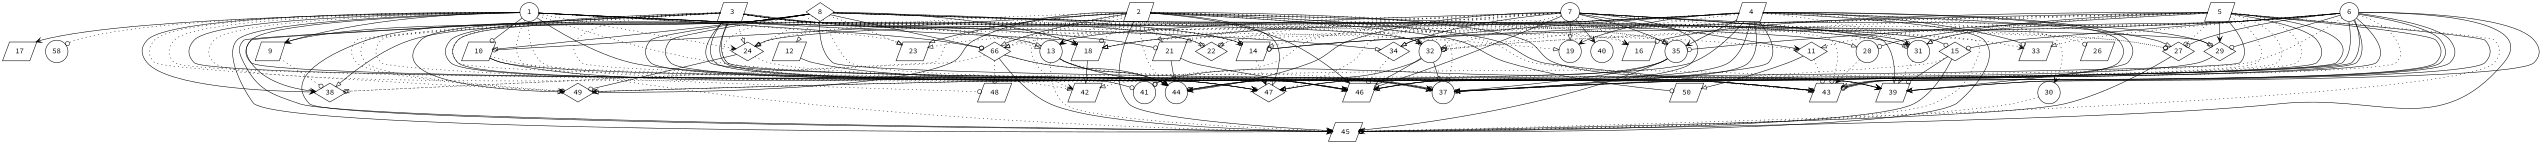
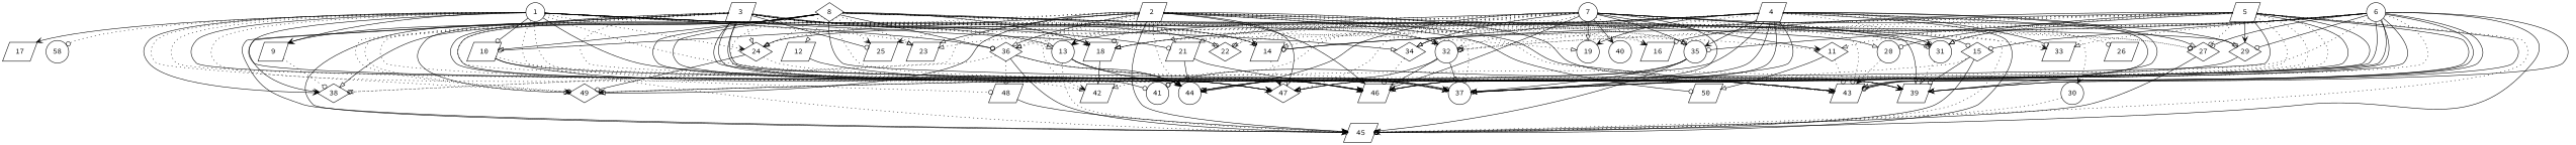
  digraph {
    fontname="Source Code Pro"
    node [alpha=0.01 fontname="Source Code Pro" shape=parallelogram]
    edge [arrowhead=onormal fontname="Source Code Pro" style=solid]
    1 [alpha=0.05 shape=circle]
    9 [alpha=0.14]
    10 [alpha=0.16]
    14 [alpha=0.19]
    17 [alpha=0.15]
    18
    21 [alpha=0.13]
    22 [alpha=0.20 shape=diamond]
    23 [alpha=0.17]
    24 [alpha=0.11 shape=diamond]
    n11 [alpha=0.08 label=58 shape=circle]
    32 [alpha=0.05 shape=circle]
    33 [alpha=0.17]
    34 [alpha=0.13 shape=diamond]
-   36 [alpha=0.18 shape=diamond label=66]
+   36 [alpha=0.18 shape=diamond]
    37 [alpha=0.09 shape=circle]
    38 [alpha=0.16 shape=diamond]
    39 [alpha=0.11]
    41 [alpha=0.05 shape=circle]
    42 [alpha=0.02]
    43 [alpha=0.03]
    44 [alpha=0.06 shape=circle]
    45 [alpha=0.18]
    46 [alpha=0.03]
    47 [alpha=0.04 shape=diamond]
    49 [shape=diamond]
    48 [alpha=0.19]
    2 [alpha=0.04]
    13 [alpha=0.02 shape=circle]
    20 [alpha=0.15 shape=circle]
+   25
    27 [shape=diamond]
    35 [alpha=0.19 shape=circle]
    50 [alpha=0.15]
    26 [alpha=0.10]
    3 [alpha=0.15]
    16 [alpha=0.09]
    19 [alpha=0.18 shape=circle]
    31 [alpha=0.16 shape=circle]
    4 [alpha=0.12]
    30 [alpha=0.14 shape=circle]
    5 [alpha=0.10]
    29 [alpha=0.12 shape=diamond]
    6 [alpha=0.12 shape=circle]
    11 [alpha=0.03 shape=diamond]
    15 [shape=diamond]
    7 [alpha=0.09 shape=circle]
    40 [alpha=0.18 shape=circle]
    8 [alpha=0.06 shape=diamond]
    12 [alpha=0.06]
    1 -> 9 [arrowhead=vee]
    1 -> 10 [arrowhead=odot]
    1 -> 14 [arrowhead=vee style=dotted]
    1 -> 17 [arrowhead=vee]
    1 -> 18 [arrowhead=odot]
    1 -> 21 [arrowhead=odot]
    1 -> 22
    1 -> 23 [style=dotted]
    1 -> 24 [arrowhead=vee style=dotted]
    1 -> n11 [arrowhead=odot style=dotted]
    1 -> 32 [arrowhead=odot style=dotted]
    1 -> 33 [arrowhead=vee style=dotted]
    1 -> 34
    1 -> 36 [arrowhead=odot]
    1 -> 37 [arrowhead=odot style=dotted]
    1 -> 38 [arrowhead=vee]
    1 -> 39 [arrowhead=vee style=dotted]
    1 -> 41 [arrowhead=odot]
    1 -> 42 [style=dotted]
    1 -> 43 [arrowhead=vee]
    1 -> 44 [style=dotted]
-   1 -> 45 [arrowhead=vee]
+   48 -> 45 [arrowhead=vee]
    1 -> 46 [style=dotted]
    1 -> 47 [arrowhead=vee]
    1 -> 49 [arrowhead=vee style=dotted]
    9 -> 38 [arrowhead=odot style=dotted]
    10 -> 45 [arrowhead=vee style=dotted]
    10 -> 46 [arrowhead=odot]
    10 -> 47 [arrowhead=vee]
    14 -> 47 [arrowhead=vee style=dotted]
    18 -> 42
    21 -> 44
    21 -> 46 [arrowhead=odot]
    24 -> 39 [arrowhead=vee style=dotted]
    24 -> 49 [arrowhead=odot]
    32 -> 37
    32 -> 44
    32 -> 46
    34 -> 46 [arrowhead=odot style=dotted]
    36 -> 37 [arrowhead=vee style=dotted]
    36 -> 38 [arrowhead=odot style=dotted]
    36 -> 44 [arrowhead=vee]
    36 -> 45
    36 -> 48 [arrowhead=odot style=dotted]
    2 -> 10 [arrowhead=odot]
    2 -> 18 [arrowhead=odot style=dotted]
    2 -> 21 [style=dotted]
    2 -> 23
    2 -> 24 [style=dotted]
    2 -> 32 [style=dotted]
    2 -> 36
    2 -> 36 [style=dotted]
    2 -> 37 [arrowhead=odot style=dotted]
    2 -> 38 [style=dotted]
    2 -> 39 [arrowhead=vee]
    2 -> 42 [arrowhead=vee style=dotted]
    2 -> 43 [arrowhead=odot style=dotted]
    2 -> 43
    2 -> 44 [arrowhead=vee style=dotted]
    2 -> 45 [arrowhead=vee]
    2 -> 46 [arrowhead=vee]
    2 -> 47
    2 -> 49
    2 -> 13 [arrowhead=vee style=dotted]
    2 -> 20
+   2 -> 25 [arrowhead=vee style=dotted]
    2 -> 27 [arrowhead=odot style=dotted]
    2 -> 35 [arrowhead=odot style=dotted]
    2 -> 50 [arrowhead=odot]
    13 -> 37 [arrowhead=vee style=dotted]
    13 -> 44 [arrowhead=vee]
    13 -> 45 [arrowhead=vee style=dotted]
    13 -> 46 [arrowhead=vee]
    20 -> 43 [arrowhead=vee style=dotted]
    27 -> 45 [arrowhead=vee]
    35 -> 37 [arrowhead=vee]
    35 -> 41 [arrowhead=odot]
    35 -> 45
    3 -> 14 [arrowhead=odot style=dotted]
    3 -> 18 [style=dotted]
    3 -> 24 [style=dotted]
    3 -> 32 [arrowhead=vee]
    3 -> 37
    3 -> 37 [arrowhead=odot]
    3 -> 38 [arrowhead=vee]
    3 -> 39 [arrowhead=vee]
    3 -> 43 [arrowhead=odot]
    3 -> 44
    3 -> 45
    3 -> 46 [style=dotted]
    3 -> 47 [arrowhead=odot style=dotted]
    3 -> 49 [arrowhead=odot style=dotted]
    3 -> 49 [arrowhead=odot style=dotted]
    3 -> 48 [arrowhead=odot style=dotted]
    3 -> 13 [style=dotted]
    3 -> 13
+   3 -> 25 [arrowhead=odot]
    3 -> 27 [arrowhead=odot style=dotted]
    3 -> 35 [style=dotted]
    3 -> 16 [style=dotted]
    3 -> 19 [style=dotted]
    3 -> 31
    31 -> 39 [style=dotted]
    4 -> 18
    4 -> 21 [style=dotted]
    4 -> 24
    4 -> 32 [style=dotted]
    4 -> 33 [arrowhead=odot]
    4 -> 34
    4 -> 36 [style=dotted]
    4 -> 37 [arrowhead=odot]
    4 -> 39
    4 -> 43 [arrowhead=odot]
    4 -> 44 [arrowhead=odot]
    4 -> 45 [arrowhead=odot]
    4 -> 46
    4 -> 47
    4 -> 27
    4 -> 35 [arrowhead=vee]
    4 -> 26 [arrowhead=odot style=dotted]
    4 -> 19 [arrowhead=vee]
    4 -> 31 [arrowhead=vee style=dotted]
    4 -> 30 [arrowhead=vee style=dotted]
    30 -> 45 [arrowhead=odot style=dotted]
    5 -> 14 [arrowhead=odot]
    5 -> 18 [style=dotted]
    5 -> 22 [arrowhead=odot style=dotted]
    5 -> 32 [arrowhead=odot style=dotted]
    5 -> 37
    5 -> 39 [arrowhead=vee]
    5 -> 42 [style=dotted]
    5 -> 43
    5 -> 44 [arrowhead=odot style=dotted]
    5 -> 45 [arrowhead=odot style=dotted]
    5 -> 46
    5 -> 47 [arrowhead=vee style=dotted]
    5 -> 49 [arrowhead=vee]
    5 -> 20 [arrowhead=odot]
    5 -> 27 [arrowhead=odot style=dotted]
    5 -> 35 [arrowhead=odot]
    5 -> 16 [arrowhead=odot]
    5 -> 31 [style=dotted]
    5 -> 29 [arrowhead=vee]
    29 -> 46 [arrowhead=vee]
    6 -> 14 [arrowhead=odot]
    6 -> 23 [style=dotted]
    6 -> 32 [arrowhead=odot style=dotted]
    6 -> 33 [style=dotted]
    6 -> 37
    6 -> 37
    6 -> 39
    6 -> 43
    6 -> 43 [arrowhead=odot]
    6 -> 44
    6 -> 45 [arrowhead=odot]
    6 -> 46 [arrowhead=odot style=dotted]
    6 -> 47
    6 -> 49 [arrowhead=odot style=dotted]
    6 -> 27 [arrowhead=odot]
    6 -> 31
    6 -> 29 [arrowhead=odot]
    6 -> 11 [style=dotted]
    6 -> 15 [arrowhead=odot]
    11 -> 43 [arrowhead=odot style=dotted]
    11 -> 50
    15 -> 37 [style=dotted]
    15 -> 39 [arrowhead=odot]
    15 -> 45 [arrowhead=odot]
    7 -> 14 [style=dotted]
    7 -> 18 [style=dotted]
    7 -> 22 [style=dotted]
    7 -> 32 [style=dotted]
    7 -> 34
    7 -> 37
    7 -> 39
    7 -> 41 [arrowhead=odot style=dotted]
    7 -> 43 [arrowhead=odot style=dotted]
    7 -> 44 [arrowhead=vee]
    7 -> 45 [arrowhead=odot style=dotted]
    7 -> 46 [arrowhead=odot]
    7 -> 47 [style=dotted]
    7 -> 13 [arrowhead=vee]
    7 -> 35
    7 -> 16 [arrowhead=vee style=dotted]
    7 -> 19
    7 -> 31 [arrowhead=odot]
    7 -> 29 [arrowhead=odot]
    7 -> 11 [arrowhead=vee]
    7 -> 40 [arrowhead=vee]
    8 -> 9 [arrowhead=vee]
    8 -> 10
    8 -> 14 [arrowhead=odot]
    8 -> 18 [arrowhead=vee]
    8 -> 22 [arrowhead=odot style=dotted]
    8 -> 23 [style=dotted]
    8 -> 24 [style=dotted]
    8 -> 36 [arrowhead=odot]
    8 -> 37 [arrowhead=vee style=dotted]
    8 -> 38
    8 -> 39 [arrowhead=vee style=dotted]
    8 -> 43
    8 -> 44
    8 -> 45 [arrowhead=odot]
    8 -> 46 [arrowhead=vee]
    8 -> 47 [arrowhead=vee]
    8 -> 49
+   8 -> 25 [arrowhead=vee style=dotted]
    8 -> 31 [arrowhead=odot style=dotted]
    8 -> 29
    8 -> 11 [arrowhead=odot style=dotted]
    8 -> 15 [arrowhead=odot]
    8 -> 12 [style=dotted]
    12 -> 37
  }
